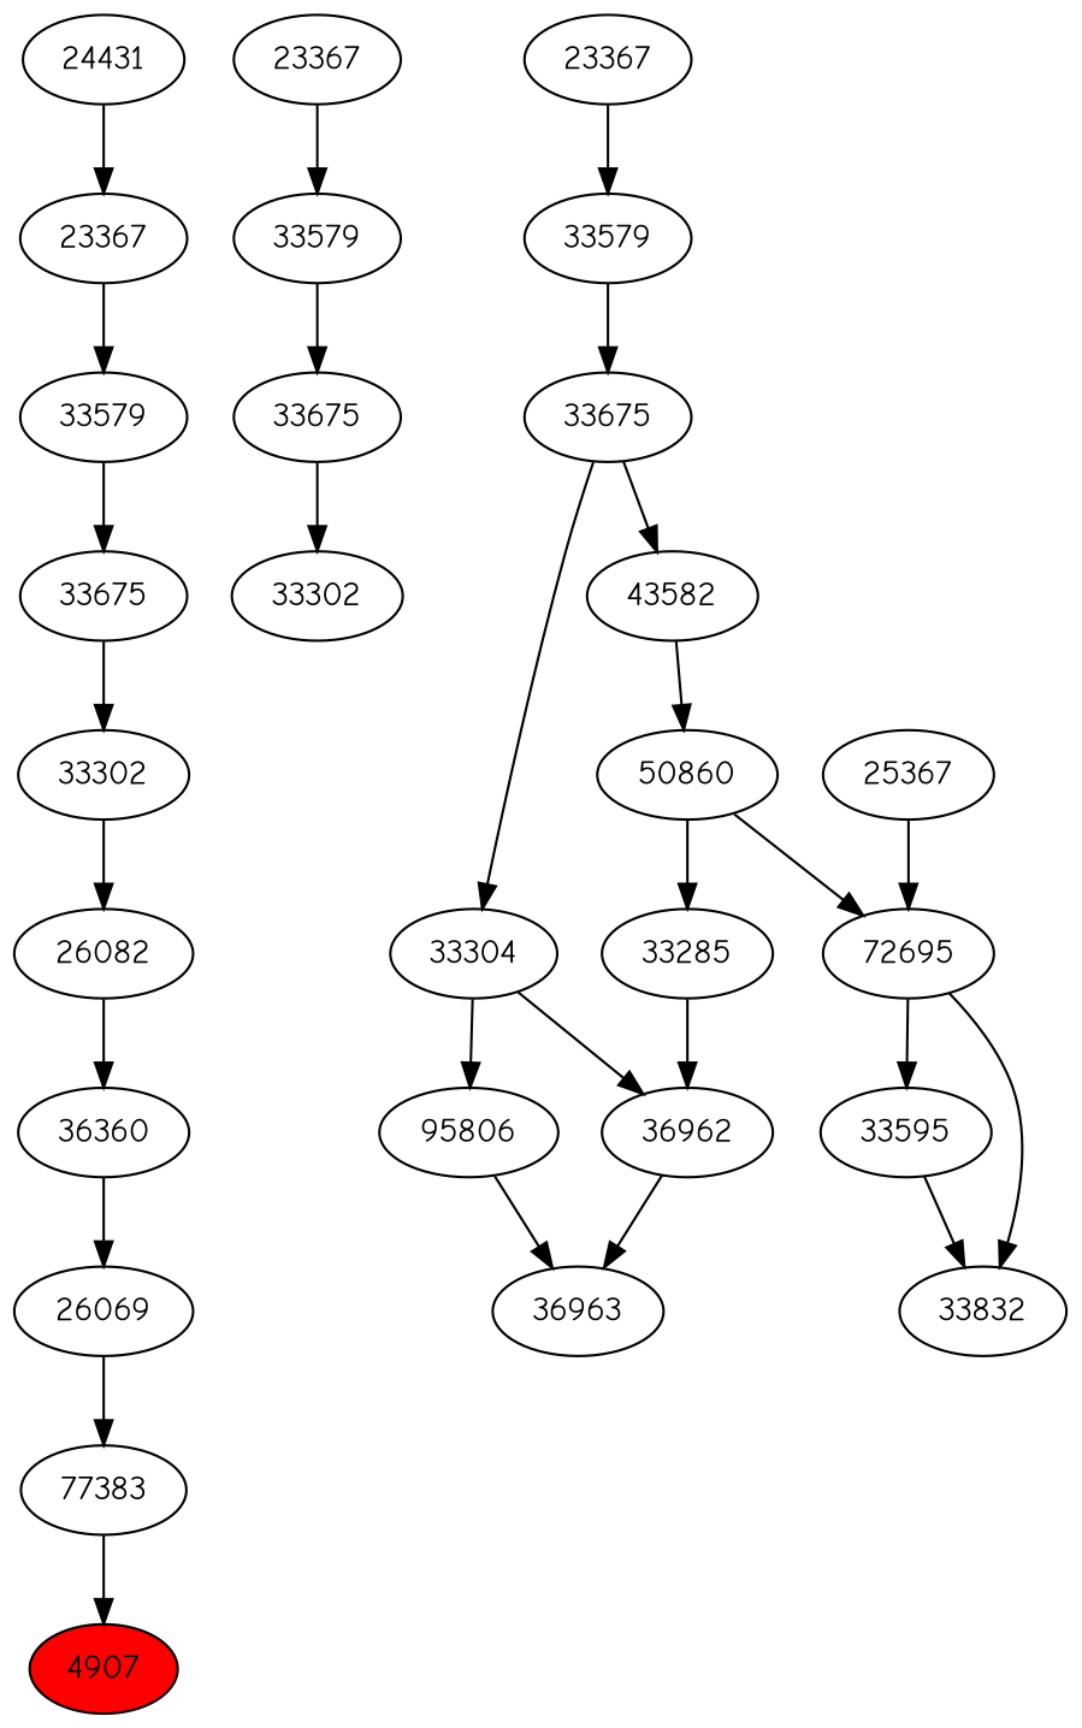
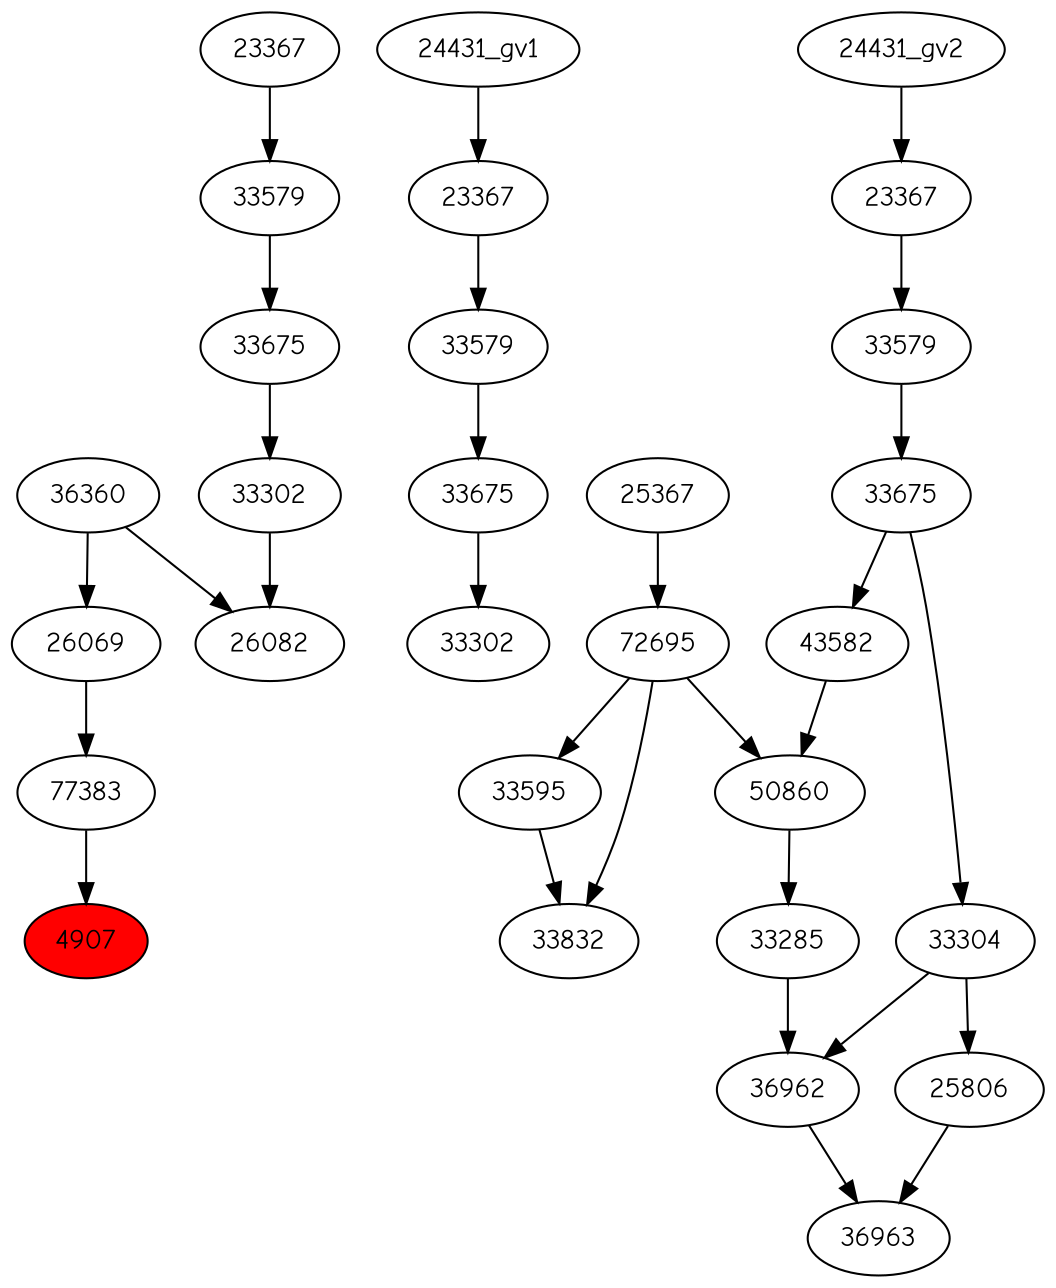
  strict digraph {
    fontname="Comic Neue"
    node [fontname="Comic Neue"]
    edge [fontname="Comic Neue"]
    n1 [fillcolor=red label=4907 style=filled]
    n2 [label=77383]
    n3 [label=26069]
    n4 [label=36360]
    n5 [label=26082]
    n6 [label=33302]
    n7 [label=33675]
    n8 [label=33579]
    n9 [label=23367]
-   n10 [label=24431]
    n11 [label=33302]
    n12 [label=33675]
    n13 [label=33579]
    n14 [label=23367]
+   "24431_gv1"
    n16 [label=36963]
    n17 [label=36962]
-   n18 [label=95806]
+   n18 [label=25806]
    n19 [label=33285]
    n20 [label=50860]
    n21 [label=72695]
    n22 [label=33832]
    n23 [label=33595]
    n24 [label=33304]
    n25 [label=43582]
    n26 [label=25367]
    n27 [label=33675]
    n28 [label=33579]
    n29 [label=23367]
+   "24431_gv2"
    subgraph sub_1 {
      n1
      n2
      n3
      n4
      n5
      n6
      n7
      n8
      n9
-     n10
    }
    subgraph sub_2 {
      n11
      n12
      n13
      n14
+     "24431_gv1"
    }
    subgraph sub_3 {
      n16
      n17
      n18
      n19
      n20
      n21
      n22
      n23
      n24
      n25
      n26
      n27
      n28
      n29
+     "24431_gv2"
    }
    n2 -> n1
    n3 -> n2
    n4 -> n3
-   n5 -> n4
+   n4 -> n5
    n6 -> n5
    n7 -> n6
    n8 -> n7
    n9 -> n8
-   n10 -> n9
    n12 -> n11
    n13 -> n12
    n14 -> n13
+   "24431_gv1" -> n14
    n17 -> n16
    n18 -> n16
    n19 -> n17
    n20 -> n19
-   n20 -> n21
+   n21 -> n20
    n21 -> n22
    n21 -> n23
    n23 -> n22
    n24 -> n17
    n24 -> n18
    n25 -> n20
    n26 -> n21
    n27 -> n24
    n27 -> n25
    n28 -> n27
    n29 -> n28
+   "24431_gv2" -> n29
  }
